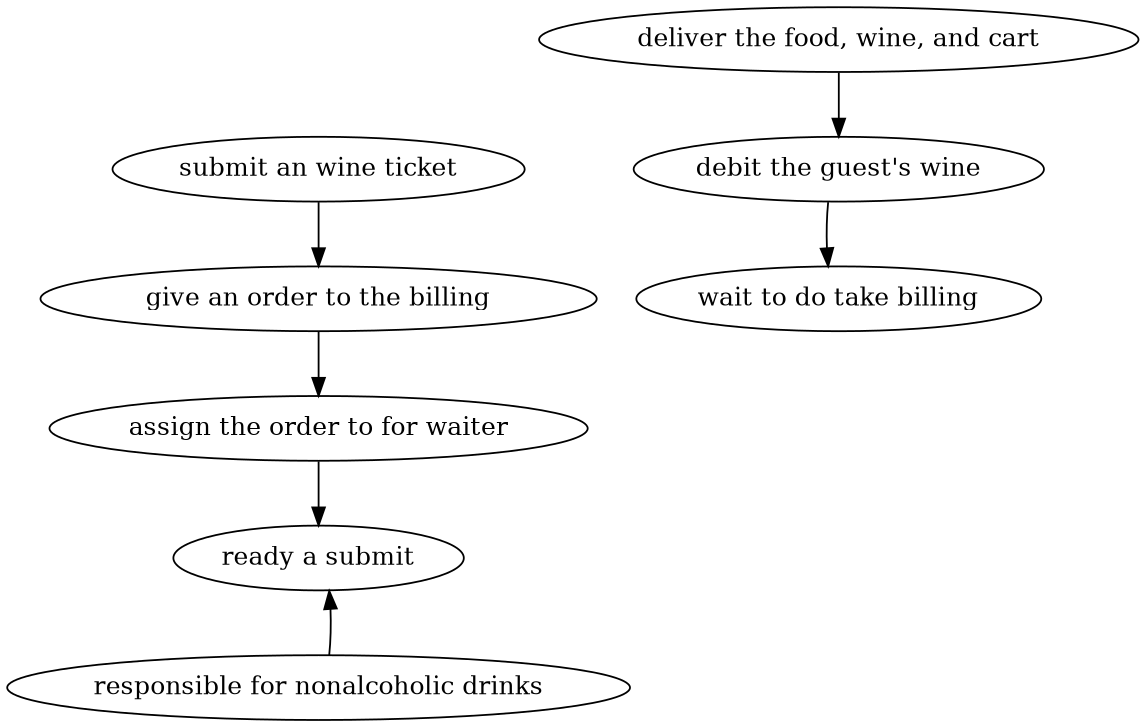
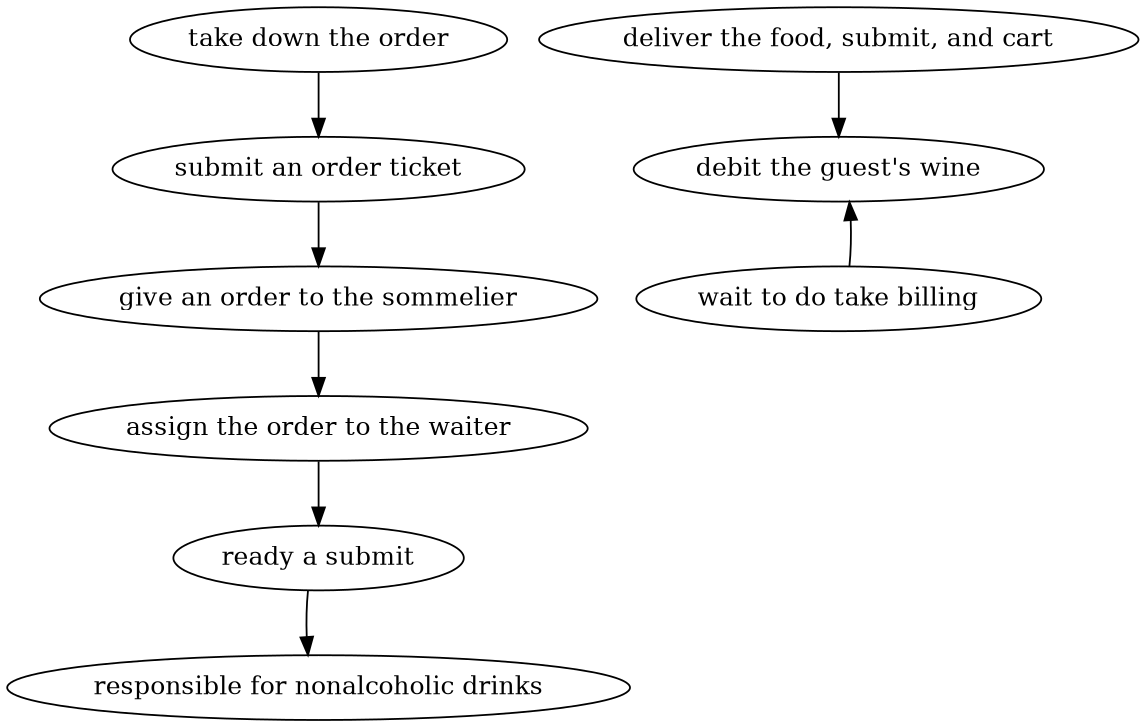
  strict digraph {
    edge [attrs="{'type': 'flow', 'label': 'flow'}"]
-   "submit an order ticket" [attrs="{'type': 'Activity', 'label': 'submit an order ticket'}" label="submit an wine ticket"]
-   "give an order to the sommelier" [attrs="{'type': 'Activity', 'label': 'give an order to the sommelier'}" label="give an order to the billing"]
-   "assign the order to the waiter" [attrs="{'type': 'Activity', 'label': 'assign the order to the waiter'}" label="assign the order to for waiter"]
+   "take down the order" [attrs="{'type': 'Activity', 'label': 'take down the order'}"]
+   "submit an order ticket" [attrs="{'type': 'Activity', 'label': 'submit an order ticket'}"]
+   "give an order to the sommelier" [attrs="{'type': 'Activity', 'label': 'give an order to the sommelier'}"]
+   "assign the order to the waiter" [attrs="{'type': 'Activity', 'label': 'assign the order to the waiter'}"]
    n5 [attrs="{'type': 'Activity', 'label': 'ready a cart'}" label="ready a submit"]
    "responsible for nonalcoholic drinks" [attrs="{'type': 'Activity', 'label': 'responsible for nonalcoholic drinks'}"]
-   "deliver the food, wine, and cart" [attrs="{'type': 'Activity', 'label': 'deliver the food, wine, and cart'}"]
+   "deliver the food, wine, and cart" [attrs="{'type': 'Activity', 'label': 'deliver the food, wine, and cart'}" label="deliver the food, submit, and cart"]
    n8 [attrs="{'type': 'Activity', 'label': \"debit the guest's account\"}" label="debit the guest's wine"]
    n9 [attrs="{'type': 'Activity', 'label': 'wait to do the billing'}" label="wait to do take billing"]
+   "take down the order" -> "submit an order ticket"
    "submit an order ticket" -> "give an order to the sommelier"
    "give an order to the sommelier" -> "assign the order to the waiter"
    "assign the order to the waiter" -> n5
-   "responsible for nonalcoholic drinks" -> n5
+   n5 -> "responsible for nonalcoholic drinks"
    "deliver the food, wine, and cart" -> n8
-   n8 -> n9
+   n9 -> n8
  }
